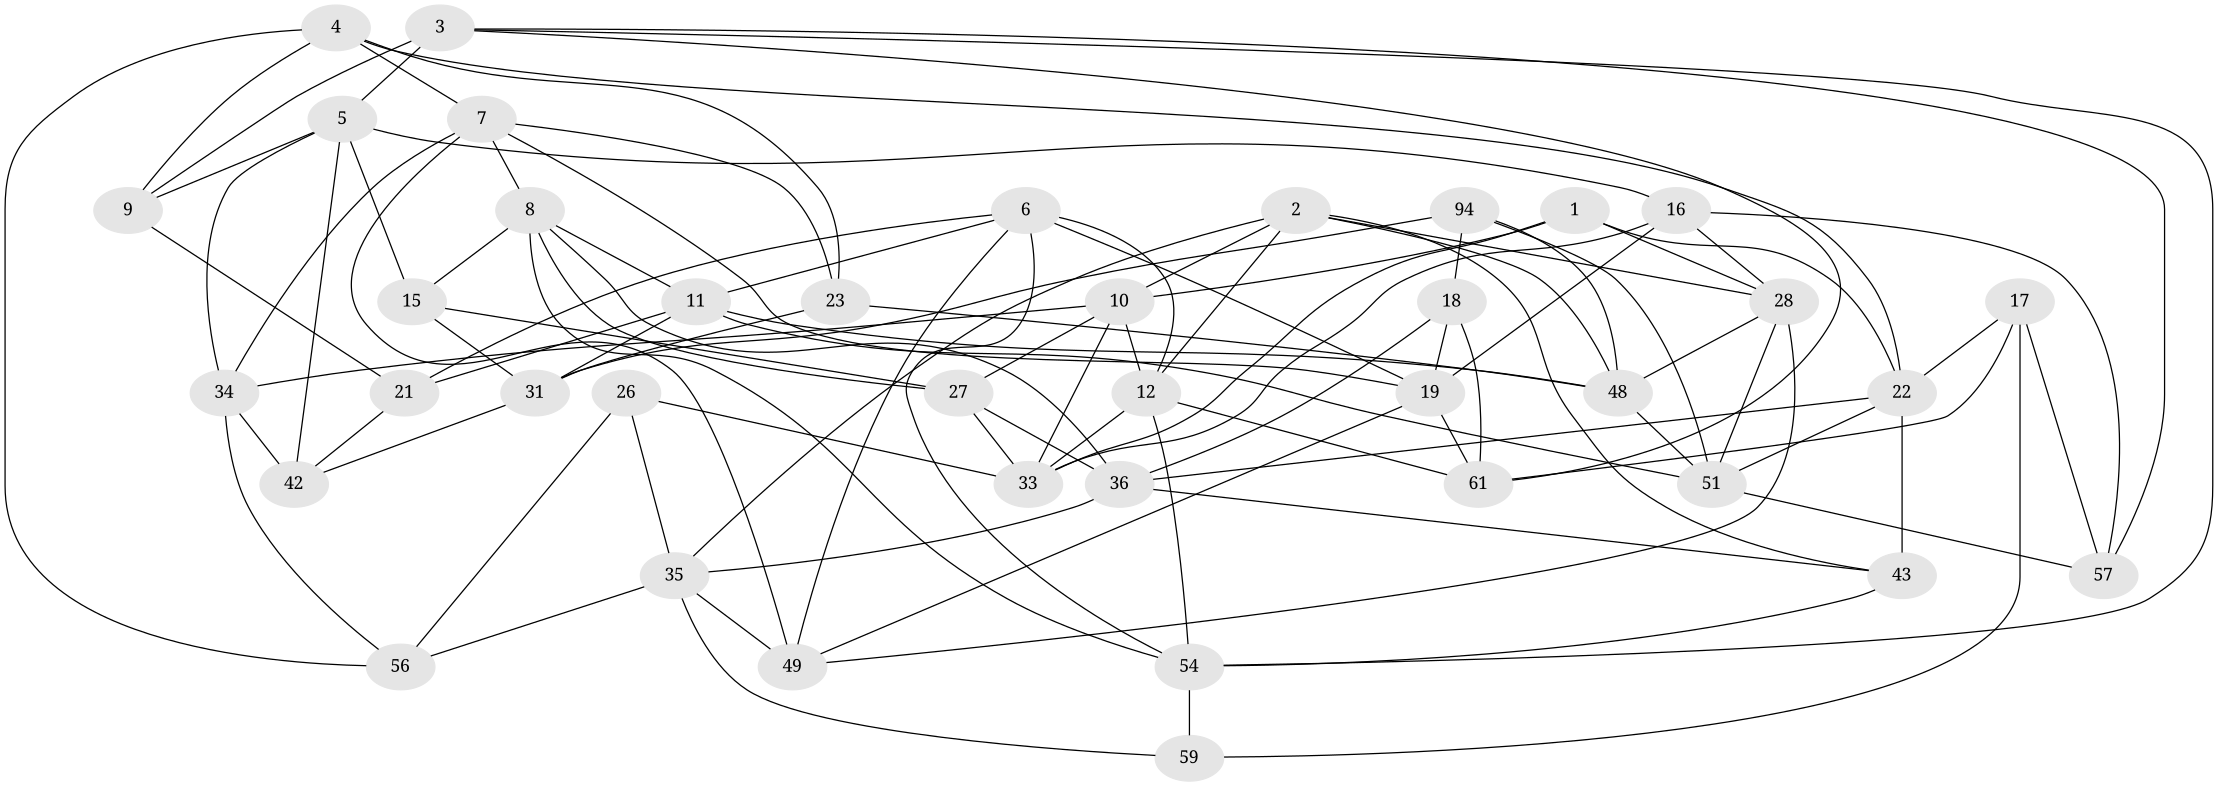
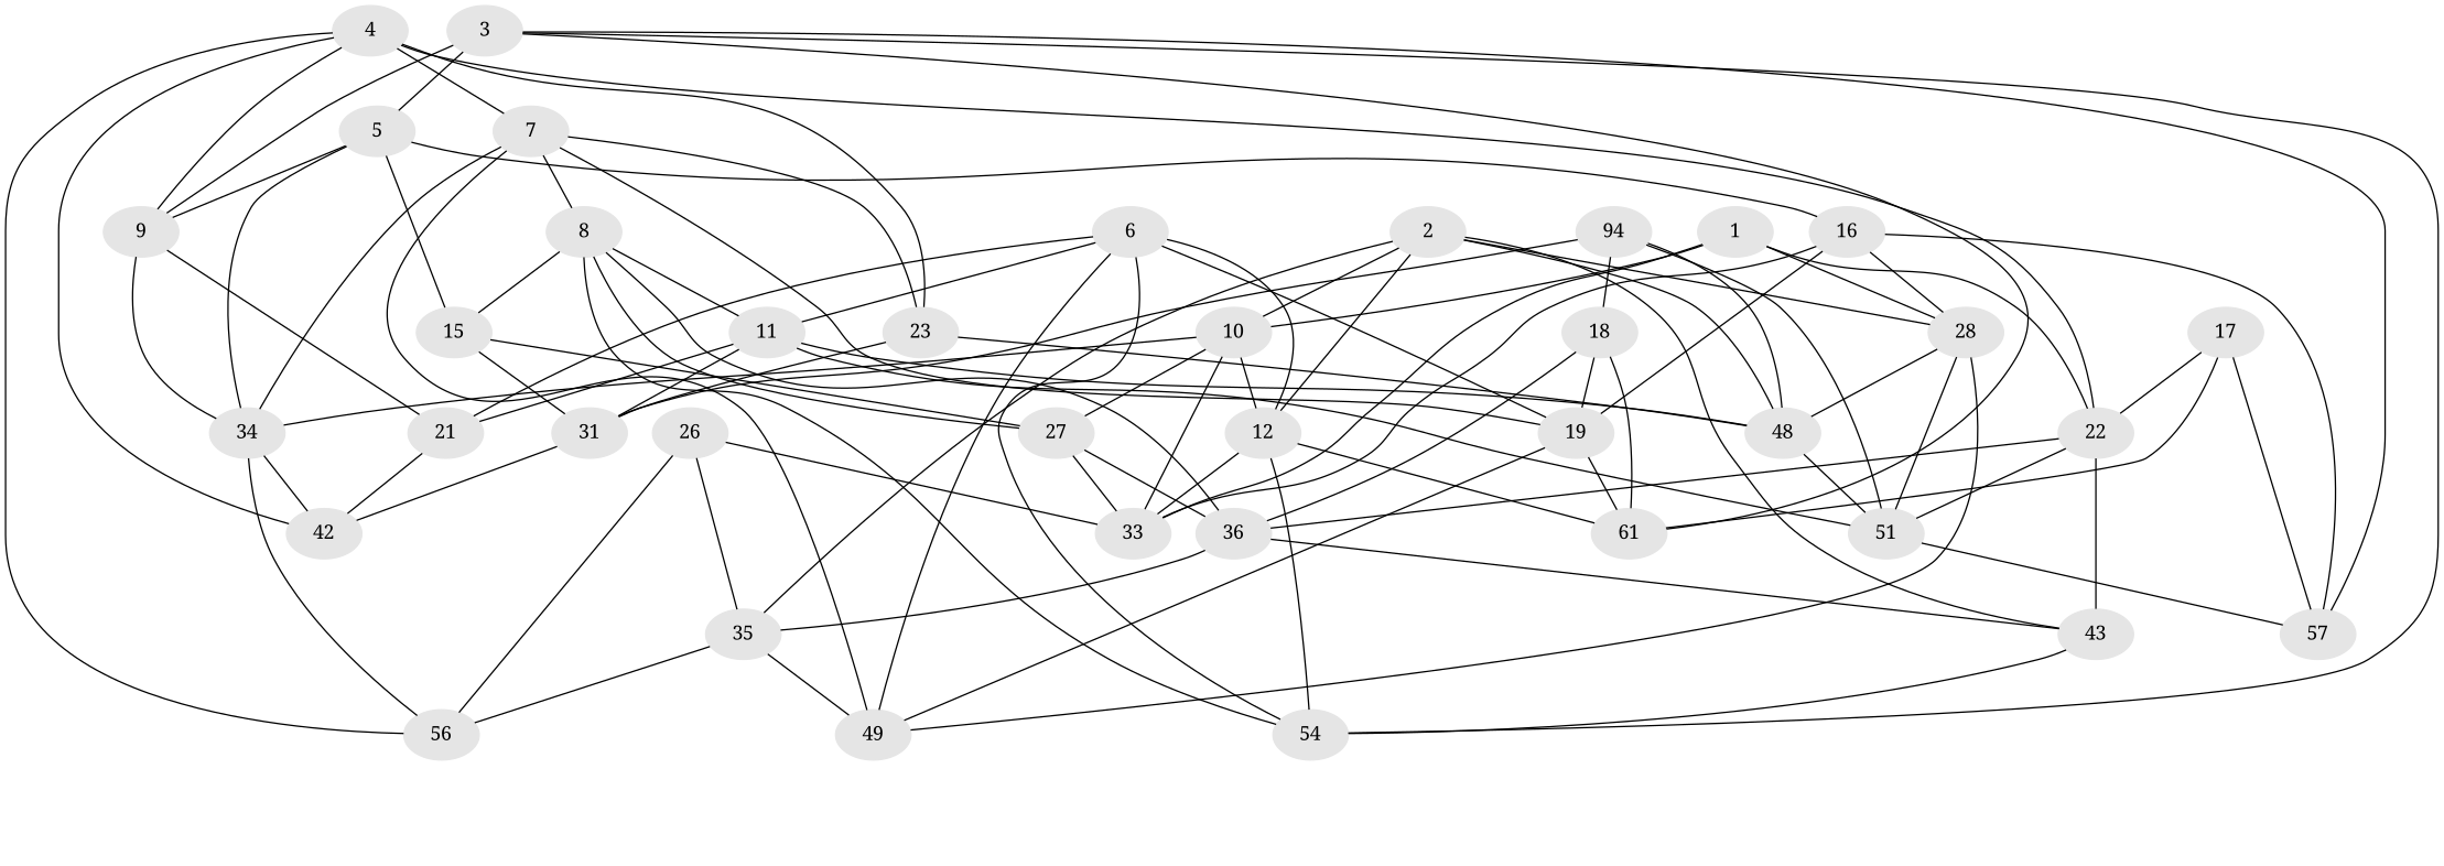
  graph {
    fontname="Noto Serif"
    node [color=gray90 fontname="Noto Serif" style=filled]
    edge [fontname="Noto Serif"]
    10 [super="+46"]
    33 [super="+38"]
    12 [super="+36"]
    34 [super="+63"]
    27 [super="+45"]
    1
    22 [super="+29"]
    28 [super="+47"]
    43
    n10 [label=36 super="+61"]
    51 [super="+62"]
    48 [super="+53"]
    49
    2 [super="+58"]
    35 [super="+60"]
    n16 [label=61 super="+44"]
    54 [super="+64"]
    56
-   59
    3 [super="+20"]
    5 [super="+13"]
    9 [super="+55"]
    57
    15
    16 [super="+25"]
    21
    4 [super="+50"]
    7 [super="+37"]
    23
    42
    19 [super="+32"]
    8 [super="+52"]
    31 [super="+39"]
    6 [super="+40"]
    11 [super="+65"]
    n36 [label=94]
    18
    17 [super="+24"]
    26
    10 -- 33
    10 -- 12
    10 -- 34
    10 -- 27
    12 -- 33
    12 -- n16
    12 -- 54
    34 -- 56
    34 -- 42
    27 -- 33
    27 -- n10
    1 -- 10
    1 -- 33
    1 -- 22
    1 -- 28
    22 -- 43
    22 -- n10
    22 -- 51
    28 -- 51
    28 -- 48
    28 -- 49
    43 -- 54
    n10 -- 43
    n10 -- 35
    51 -- 57
    48 -- 51
    2 -- 10
    2 -- 12
    2 -- 28
    2 -- 43
    2 -- 48
    2 -- 35
    35 -- 49
    35 -- 56
-   35 -- 59
-   54 -- 59
    3 -- n16
    3 -- 54
    3 -- 5
    3 -- 9 [weight=2]
    3 -- 57
    5 -- 34
    5 -- 9
    5 -- 15
    5 -- 16 [weight=2]
+   9 -- 34
    9 -- 21
    15 -- 27
    15 -- 31
    16 -- 33
    16 -- 28
    16 -- 57
    16 -- 19
    21 -- 42
    4 -- 22
    4 -- 56
    4 -- 9
    4 -- 7
    4 -- 23
-   5 -- 42
+   4 -- 42
    7 -- 34
    7 -- 49
    7 -- 23
    7 -- 19
    7 -- 8
    23 -- 48
    23 -- 31
    19 -- 49
    19 -- n16
    8 -- 27
    8 -- n10
    8 -- 54
    8 -- 15
    8 -- 11
    31 -- 42
    6 -- 12
    6 -- 49
    6 -- 54
    6 -- 21
    6 -- 19
    6 -- 11
    11 -- 51
    11 -- 48
    11 -- 21
    11 -- 31
    n36 -- 51
    n36 -- 48
    n36 -- 31
    n36 -- 18
    18 -- n10
    18 -- n16
    18 -- 19
    17 -- 22 [weight=2]
    17 -- n16 [weight=2]
-   17 -- 59
    17 -- 57
    26 -- 33
    26 -- 35
    26 -- 56
  }
